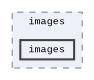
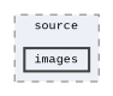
  digraph {
    compound=true
    rankdir=LR
    fontname="Liberation Mono"
    n1 [color=grey25 fillcolor="#edf0f7" fontname="Liberation Mono" fontsize=10 height=0.2 label=images shape=box style="filled,bold" width=0.4]
    subgraph cluster_1 {
      bgcolor="#edf0f7"
      fontsize=10
-     label=images
+     label=source
      pencolor=grey50
      style="filled,dashed"
      n1
    }
  }
